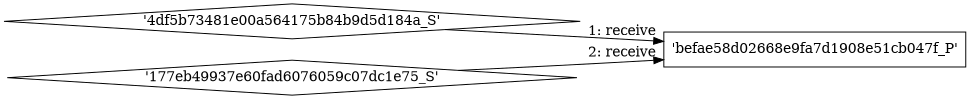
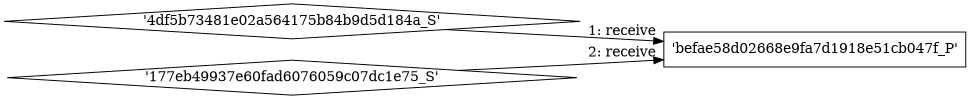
  digraph {
    engine=neato
    fixedsize=false
    fontsize=10
    nodesep=0.3
    rankdir=LR
    ranksep=0
    splines=true
    node [node_type=Socket shape=diamond]
-   "'befae58d02668e9fa7d1908e51cb047f_P'" [node_type=Process shape=box]
-   "'4df5b73481e00a564175b84b9d5d184a_S'"
+   "'befae58d02668e9fa7d1908e51cb047f_P'" [node_type=Process shape=box label="'befae58d02668e9fa7d1918e51cb047f_P'"]
+   "'4df5b73481e00a564175b84b9d5d184a_S'" [label="'4df5b73481e02a564175b84b9d5d184a_S'"]
    n3 [label="'177eb49937e60fad6076059c07dc1e75_S'"]
    "'4df5b73481e00a564175b84b9d5d184a_S'" -> "'befae58d02668e9fa7d1908e51cb047f_P'" [label="1: receive"]
    n3 -> "'befae58d02668e9fa7d1908e51cb047f_P'" [label="2: receive"]
  }
